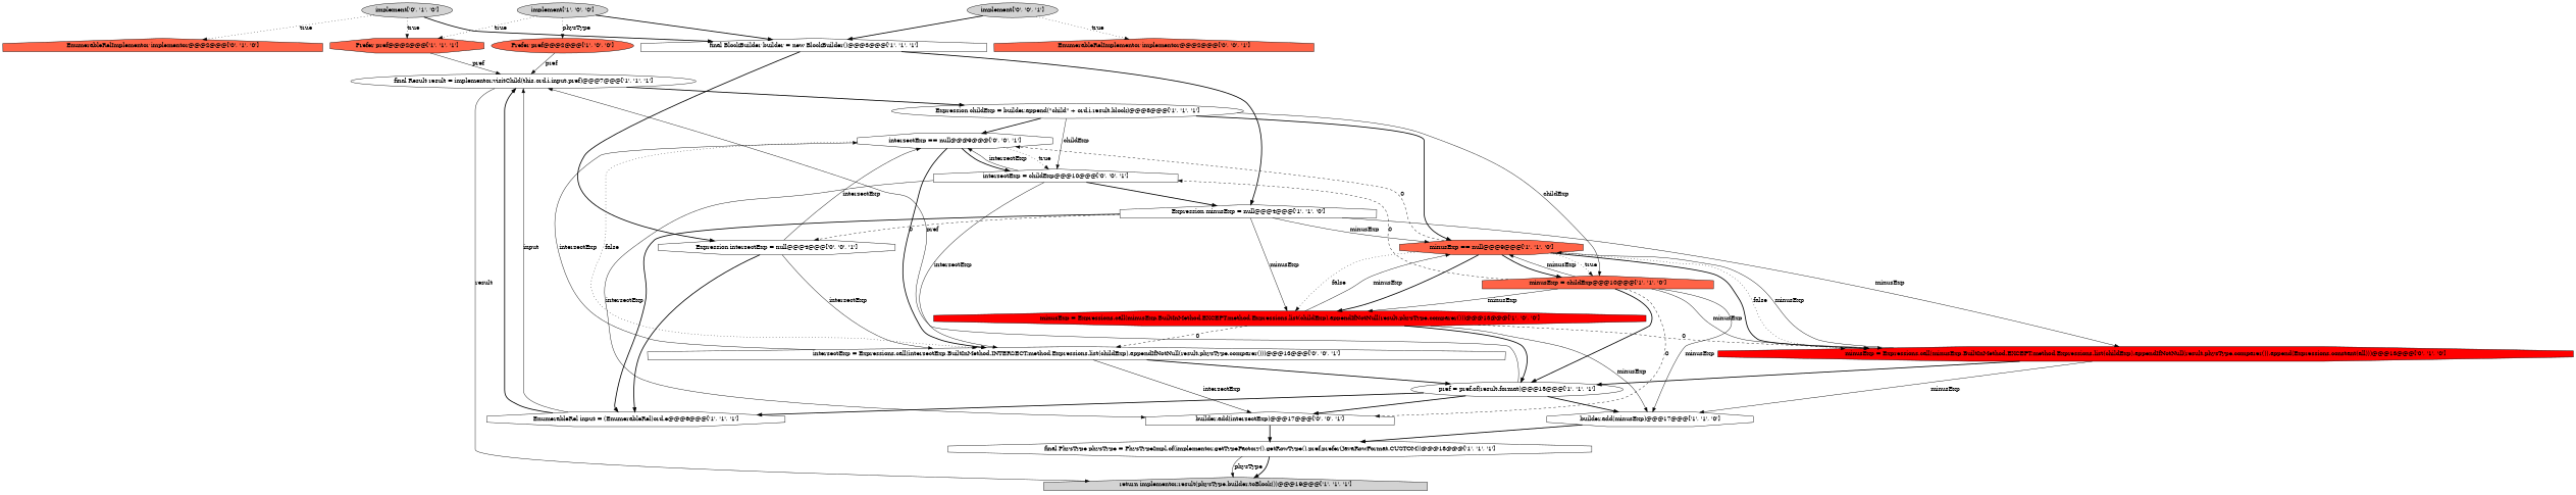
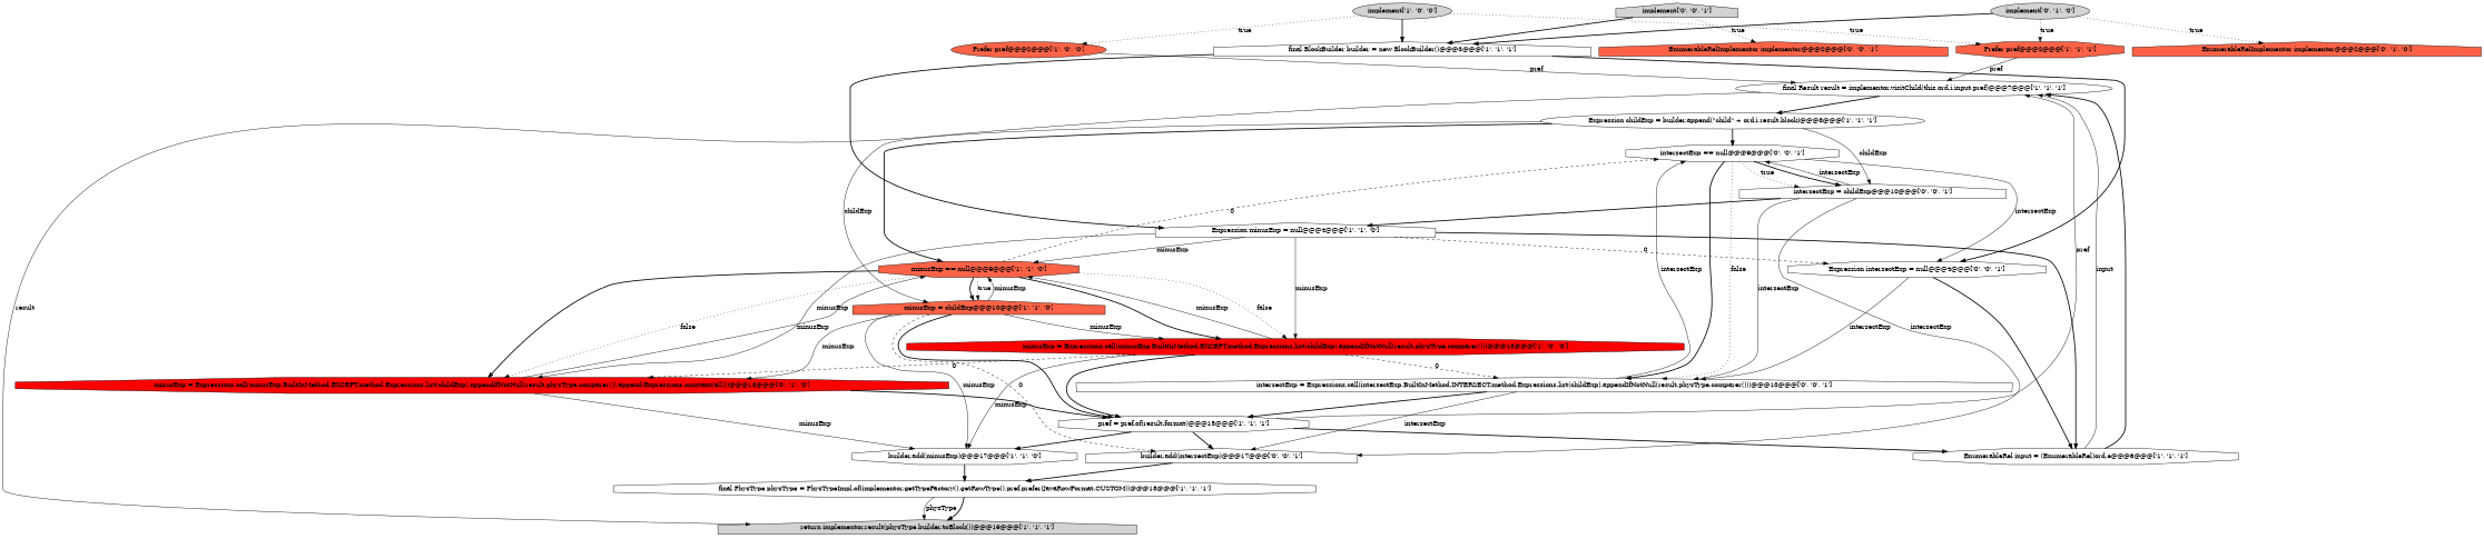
  digraph {
    node [fillcolor=white shape=octagon style=filled]
    edge [style=bold]
    n1 [fillcolor=tomato label="Prefer pref@@@2@@@['1', '1', '1']"]
    n2 [label="final Result result = implementor.visitChild(this,ord.i,input,pref)@@@7@@@['1', '1', '1']" shape=ellipse]
    n3 [fillcolor=lightgray label="return implementor.result(physType,builder.toBlock())@@@19@@@['1', '1', '1']" shape=house]
    n4 [label="Expression childExp = builder.append(\"child\" + ord.i,result.block)@@@8@@@['1', '1', '1']" shape=ellipse]
    n5 [label="intersectExp = Expressions.call(intersectExp,BuiltInMethod.INTERSECT.method,Expressions.list(childExp).appendIfNotNull(result.physType.comparer()))@@@13@@@['0', '0', '1']" shape=house]
-   n6 [label="pref = pref.of(result.format)@@@15@@@['1', '1', '1']" shape=ellipse]
+   n6 [label="pref = pref.of(result.format)@@@15@@@['1', '1', '1']"]
    n7 [label="builder.add(intersectExp)@@@17@@@['0', '0', '1']" shape=house]
    n8 [label="intersectExp == null@@@9@@@['0', '0', '1']"]
    n9 [label="builder.add(minusExp)@@@17@@@['1', '1', '0']"]
    n10 [label="EnumerableRel input = (EnumerableRel)ord.e@@@6@@@['1', '1', '1']"]
    n11 [label="final PhysType physType = PhysTypeImpl.of(implementor.getTypeFactory(),getRowType(),pref.prefer(JavaRowFormat.CUSTOM))@@@18@@@['1', '1', '1']"]
    n12 [label="intersectExp = childExp@@@10@@@['0', '0', '1']" shape=house]
    n13 [fillcolor=tomato label="EnumerableRelImplementor implementor@@@2@@@['0', '0', '1']" shape=house]
    n14 [fillcolor=tomato label="minusExp = childExp@@@10@@@['1', '1', '0']" shape=house]
    n15 [fillcolor=tomato label="minusExp == null@@@9@@@['1', '1', '0']"]
    n16 [fillcolor=red label="minusExp = Expressions.call(minusExp,BuiltInMethod.EXCEPT.method,Expressions.list(childExp).appendIfNotNull(result.physType.comparer()))@@@13@@@['1', '0', '0']"]
    n17 [fillcolor=red label="minusExp = Expressions.call(minusExp,BuiltInMethod.EXCEPT.method,Expressions.list(childExp).appendIfNotNull(result.physType.comparer()).append(Expressions.constant(all)))@@@13@@@['0', '1', '0']"]
    n18 [label="Expression minusExp = null@@@4@@@['1', '1', '0']" shape=house]
    n19 [label="Expression intersectExp = null@@@4@@@['0', '0', '1']"]
    n20 [fillcolor=tomato label="EnumerableRelImplementor implementor@@@2@@@['0', '1', '0']" shape=house]
    n21 [fillcolor=lightgray label="implement['0', '1', '0']" shape=ellipse]
    n22 [label="final BlockBuilder builder = new BlockBuilder()@@@3@@@['1', '1', '1']" shape=house]
-   n23 [fillcolor=lightgray label="implement['0', '0', '1']" shape=ellipse]
+   n23 [fillcolor=lightgray label="implement['0', '0', '1']" shape=house]
    n24 [fillcolor=lightgray label="implement['1', '0', '0']" shape=ellipse]
    n25 [fillcolor=tomato label="Prefer pref@@@2@@@['1', '0', '0']" shape=ellipse]
    n1 -> n2 [label=pref style=solid]
    n2 -> n3 [label=result style=solid]
    n2 -> n4
    n4 -> n8
    n4 -> n12 [label=childExp style=solid]
    n4 -> n14 [label=childExp style=solid]
    n4 -> n15
    n5 -> n6
    n5 -> n7 [label=intersectExp style=solid]
    n5 -> n8 [label=intersectExp style=solid]
    n6 -> n2 [label=pref style=solid]
    n6 -> n7
    n6 -> n9
    n6 -> n10
    n7 -> n11
    n8 -> n5 [label=false style=dotted]
    n8 -> n5
    n8 -> n12 [label=true style=dotted]
    n8 -> n12
    n9 -> n11
    n10 -> n2
    n10 -> n2 [label=input style=solid]
    n11 -> n3
    n11 -> n3 [label=physType style=solid]
    n12 -> n5 [label=intersectExp style=solid]
    n12 -> n7 [label=intersectExp style=solid]
    n12 -> n8 [label=intersectExp style=solid]
    n12 -> n18
    n14 -> n6
    n14 -> n7 [label=0 style=dashed]
    n14 -> n9 [label=minusExp style=solid]
-   n14 -> n12 [label=0 style=dashed]
    n14 -> n15 [label=minusExp style=solid]
    n14 -> n16 [label=minusExp style=solid]
    n14 -> n17 [label=minusExp style=solid]
    n15 -> n8 [label=0 style=dashed]
    n15 -> n14
    n15 -> n14 [label=true style=dotted]
    n15 -> n16 [label=false style=dotted]
    n15 -> n16
    n15 -> n17
    n15 -> n17 [label=false style=dotted]
    n16 -> n5 [label=0 style=dashed]
    n16 -> n6
    n16 -> n9 [label=minusExp style=solid]
    n16 -> n15 [label=minusExp style=solid]
    n16 -> n17 [label=0 style=dashed]
    n17 -> n6
    n17 -> n9 [label=minusExp style=solid]
    n17 -> n15 [label=minusExp style=solid]
    n18 -> n10
    n18 -> n15 [label=minusExp style=solid]
    n18 -> n16 [label=minusExp style=solid]
    n18 -> n17 [label=minusExp style=solid]
    n18 -> n19 [label=0 style=dashed]
    n19 -> n5 [label=intersectExp style=solid]
-   n19 -> n8 [label=intersectExp style=solid]
+   n8 -> n19 [label=intersectExp style=solid]
    n19 -> n10
    n21 -> n1 [label=true style=dotted]
    n21 -> n20 [label=true style=dotted]
    n21 -> n22
    n22 -> n18
    n22 -> n19
    n23 -> n13 [label=true style=dotted]
    n23 -> n22
    n24 -> n1 [label=true style=dotted]
    n24 -> n22
-   n24 -> n25 [label=physType style=dotted]
+   n24 -> n25 [label=true style=dotted]
    n25 -> n2 [label=pref style=solid]
  }
